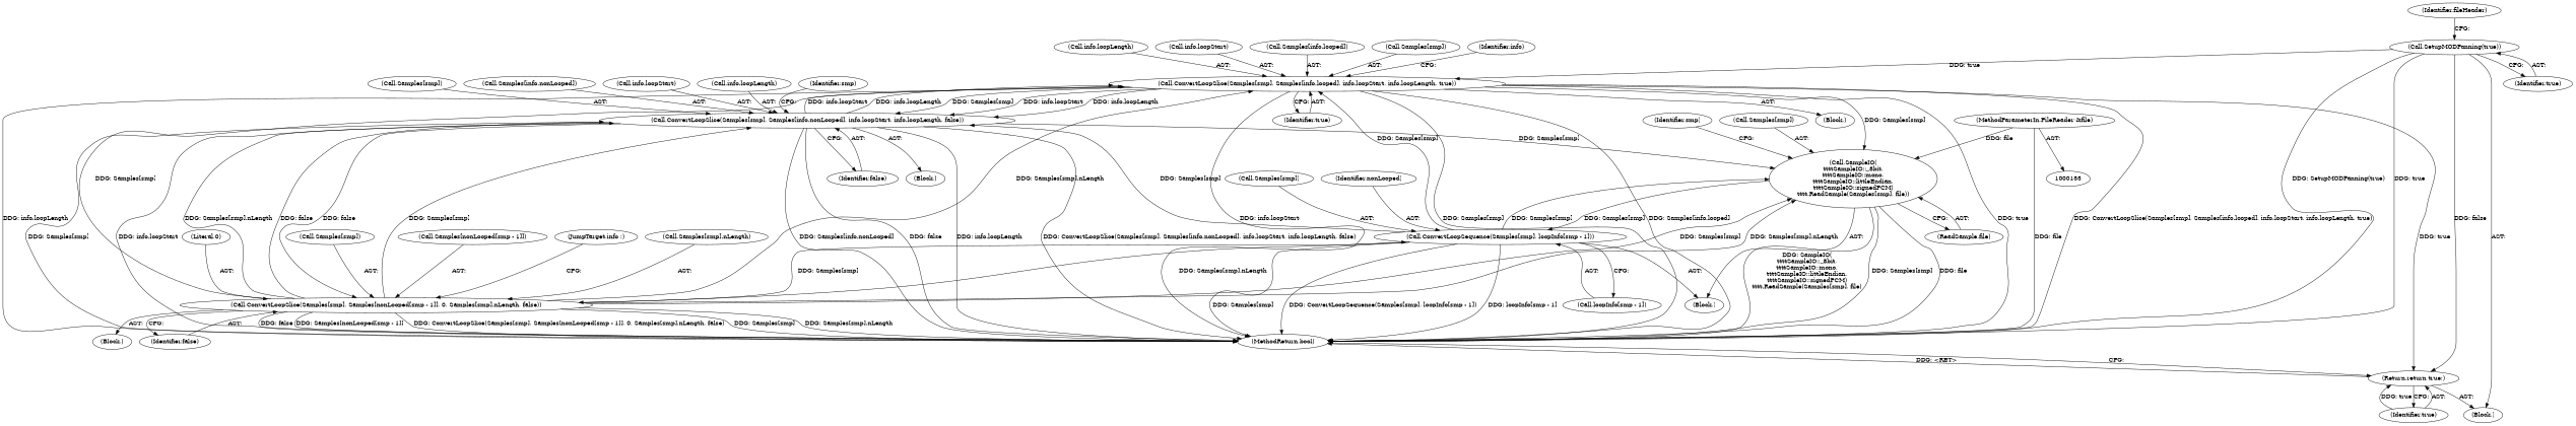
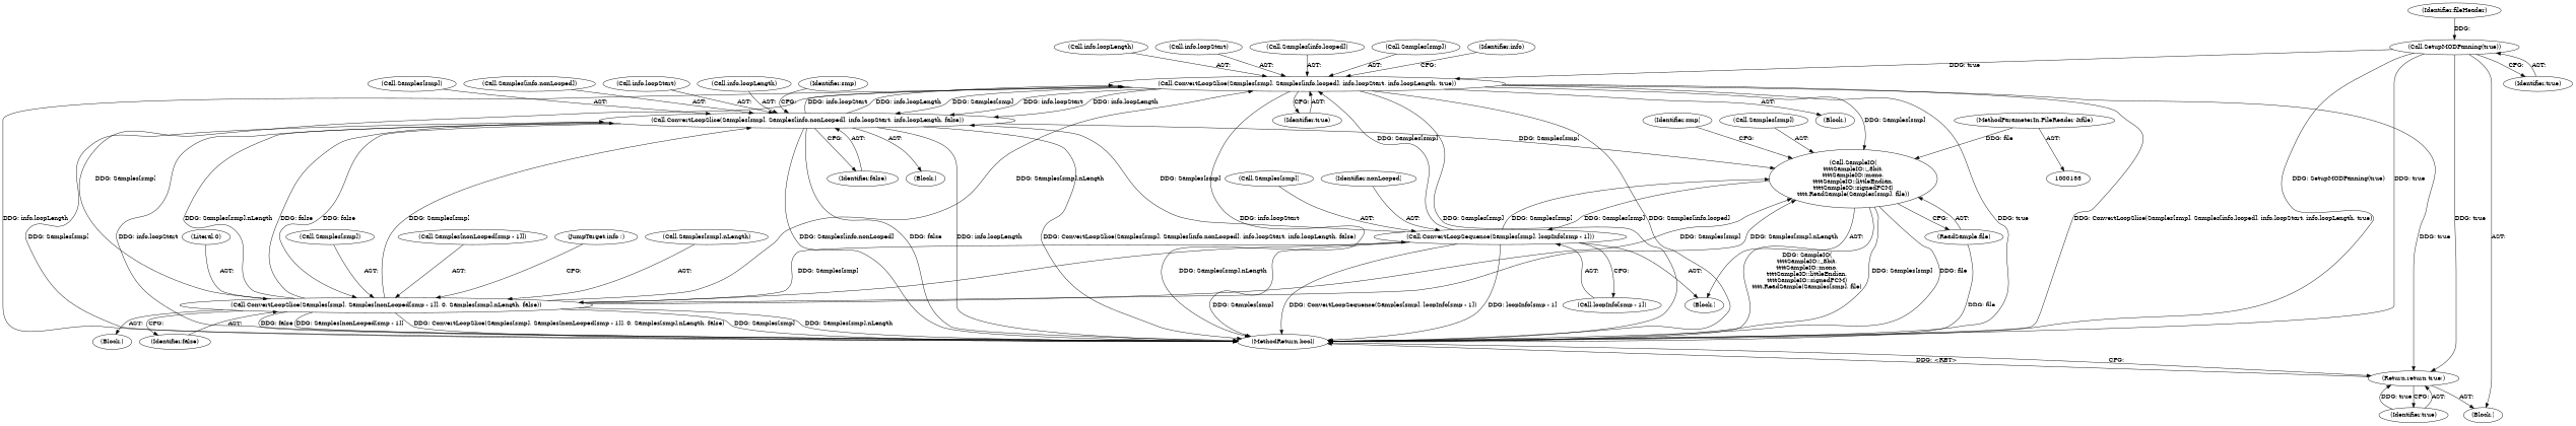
  digraph {
    n1 [label="(Call,ConvertLoopSlice(Samples[smp], Samples[info.looped], info.loopStart, info.loopLength, true))"]
    n2 [label="(Call,ConvertLoopSlice(Samples[smp], Samples[info.nonLooped], info.loopStart, info.loopLength, false))"]
    n3 [label="(Call,SampleIO(\n\t\t\t\tSampleIO::_8bit,\n\t\t\t\tSampleIO::mono,\n\t\t\t\tSampleIO::littleEndian,\n\t\t\t\tSampleIO::signedPCM)\n\t\t\t\t.ReadSample(Samples[smp], file))"]
    n4 [label="(Return,return true;)"]
    n5 [label="(Identifier,true)"]
    n6 [label="(Block,)"]
    n7 [label="(MethodReturn,bool)"]
    n8 [label="(Call,ConvertLoopSlice(Samples[smp], Samples[nonLooped[smp - 1]], 0, Samples[smp].nLength, false))"]
    n9 [label="(Identifier,false)"]
    n10 [label="(Block,)"]
    n11 [label="(Call,ConvertLoopSequence(Samples[smp], loopInfo[smp - 1]))"]
    n12 [label="(Block,)"]
    n13 [label="(ReadSample,file)"]
    n14 [label="(Block,)"]
    n15 [label="(Identifier,true)"]
    n16 [label="(Call,loopInfo[smp - 1])"]
    n17 [label="(Identifier,false)"]
    n18 [label="(Block,)"]
    n19 [label="(Call,SetupMODPanning(true))"]
    n20 [label="(Identifier,true)"]
    n21 [label="(MethodParameterIn,FileReader &file)"]
    1000133
    n23 [label="(Call,Samples[smp])"]
    n24 [label="(Identifier,nonLooped)"]
    n25 [label="(Call,info.loopStart)"]
    n26 [label="(JumpTarget,info :)"]
    n27 [label="(Call,Samples[smp].nLength)"]
    n28 [label="(Literal,0)"]
    n29 [label="(Call,Samples[smp])"]
    n30 [label="(Call,info.loopLength)"]
    n31 [label="(Identifier,smp)"]
    n32 [label="(Identifier,info)"]
    n33 [label="(Call,Samples[smp])"]
    n34 [label="(Call,Samples[nonLooped[smp - 1]])"]
    n35 [label="(Call,info.loopLength)"]
    n36 [label="(Call,info.loopStart)"]
    n37 [label="(Call,Samples[info.looped])"]
    n38 [label="(Call,Samples[info.nonLooped])"]
    n39 [label="(Call,Samples[smp])"]
    n40 [label="(Identifier,smp)"]
    n41 [label="(Call,Samples[smp])"]
    n42 [label="(Identifier,fileHeader)"]
    n1 -> n2 [label="DDG: Samples[smp]"]
    n1 -> n2 [label="DDG: info.loopStart"]
    n1 -> n2 [label="DDG: info.loopLength"]
    n1 -> n3 [label="DDG: Samples[smp]"]
    n1 -> n4 [label="DDG: true"]
    n1 -> n5 [label="CFG: "]
    n1 -> n6 [label="AST: "]
    n1 -> n7 [label="DDG: Samples[smp]"]
    n1 -> n7 [label="DDG: Samples[info.looped]"]
    n1 -> n7 [label="DDG: info.loopStart"]
    n1 -> n7 [label="DDG: true"]
    n1 -> n7 [label="DDG: ConvertLoopSlice(Samples[smp], Samples[info.looped], info.loopStart, info.loopLength, true)"]
    n1 -> n7 [label="DDG: info.loopLength"]
    n2 -> n1 [label="DDG: info.loopStart"]
    n2 -> n1 [label="DDG: info.loopLength"]
    n2 -> n3 [label="DDG: Samples[smp]"]
    n2 -> n7 [label="DDG: false"]
    n2 -> n7 [label="DDG: Samples[smp]"]
    n2 -> n7 [label="DDG: info.loopStart"]
    n2 -> n7 [label="DDG: info.loopLength"]
    n2 -> n7 [label="DDG: ConvertLoopSlice(Samples[smp], Samples[info.nonLooped], info.loopStart, info.loopLength, false)"]
    n2 -> n7 [label="DDG: Samples[info.nonLooped]"]
    n2 -> n8 [label="DDG: false"]
    n2 -> n9 [label="CFG: "]
    n2 -> n10 [label="AST: "]
    n3 -> n7 [label="DDG: SampleIO(\n\t\t\t\tSampleIO::_8bit,\n\t\t\t\tSampleIO::mono,\n\t\t\t\tSampleIO::littleEndian,\n\t\t\t\tSampleIO::signedPCM)\n\t\t\t\t.ReadSample(Samples[smp], file)"]
    n3 -> n7 [label="DDG: Samples[smp]"]
    n3 -> n7 [label="DDG: file"]
    n3 -> n11 [label="DDG: Samples[smp]"]
    n3 -> n12 [label="AST: "]
    n3 -> n13 [label="CFG: "]
    n4 -> n7 [label="DDG: <RET>"]
    n4 -> n14 [label="AST: "]
    n4 -> n15 [label="CFG: "]
    n5 -> n1 [label="AST: "]
    n7 -> n4 [label="CFG: "]
    n8 -> n1 [label="DDG: Samples[smp]"]
    n8 -> n1 [label="DDG: Samples[smp].nLength"]
    n8 -> n2 [label="DDG: Samples[smp]"]
    n8 -> n2 [label="DDG: Samples[smp].nLength"]
    n8 -> n2 [label="DDG: false"]
    n8 -> n3 [label="DDG: Samples[smp]"]
    n8 -> n3 [label="DDG: Samples[smp].nLength"]
    n8 -> n7 [label="DDG: Samples[nonLooped[smp - 1]]"]
    n8 -> n7 [label="DDG: ConvertLoopSlice(Samples[smp], Samples[nonLooped[smp - 1]], 0, Samples[smp].nLength, false)"]
    n8 -> n7 [label="DDG: Samples[smp]"]
    n8 -> n7 [label="DDG: Samples[smp].nLength"]
    n8 -> n7 [label="DDG: false"]
    n8 -> n11 [label="DDG: Samples[smp].nLength"]
    n8 -> n17 [label="CFG: "]
    n8 -> n18 [label="AST: "]
    n9 -> n2 [label="AST: "]
    n11 -> n1 [label="DDG: Samples[smp]"]
    n11 -> n2 [label="DDG: Samples[smp]"]
    n11 -> n3 [label="DDG: Samples[smp]"]
    n11 -> n7 [label="DDG: Samples[smp]"]
    n11 -> n7 [label="DDG: ConvertLoopSequence(Samples[smp], loopInfo[smp - 1])"]
    n11 -> n7 [label="DDG: loopInfo[smp - 1]"]
    n11 -> n8 [label="DDG: Samples[smp]"]
    n11 -> n12 [label="AST: "]
    n11 -> n16 [label="CFG: "]
    n13 -> n3 [label="AST: "]
    n15 -> n4 [label="AST: "]
    n15 -> n4 [label="DDG: true"]
    n16 -> n11 [label="AST: "]
    n17 -> n8 [label="AST: "]
    n19 -> n1 [label="DDG: true"]
-   n19 -> n4 [label="DDG: false"]
+   n19 -> n4 [label="DDG: true"]
    n19 -> n7 [label="DDG: SetupMODPanning(true)"]
    n19 -> n7 [label="DDG: true"]
    n19 -> n14 [label="AST: "]
    n19 -> n20 [label="CFG: "]
    n20 -> n19 [label="AST: "]
    n21 -> n3 [label="DDG: file"]
-   n21 -> n7 [label="DDG: file"]
+   n13 -> n7 [label="DDG: file"]
    n21 -> 1000133 [label="AST: "]
    n23 -> n1 [label="AST: "]
    n24 -> n11 [label="AST: "]
    n25 -> n2 [label="AST: "]
    n26 -> n8 [label="CFG: "]
    n27 -> n8 [label="AST: "]
    n28 -> n8 [label="AST: "]
    n29 -> n8 [label="AST: "]
    n30 -> n2 [label="AST: "]
    n31 -> n2 [label="CFG: "]
    n32 -> n1 [label="CFG: "]
    n33 -> n2 [label="AST: "]
    n34 -> n8 [label="AST: "]
    n35 -> n1 [label="AST: "]
    n36 -> n1 [label="AST: "]
    n37 -> n1 [label="AST: "]
    n38 -> n2 [label="AST: "]
    n39 -> n11 [label="AST: "]
    n40 -> n3 [label="CFG: "]
    n41 -> n3 [label="AST: "]
-   n42 -> n19 [label="CFG: "]
+   n42 -> n19 [label="DDG: "]
  }
